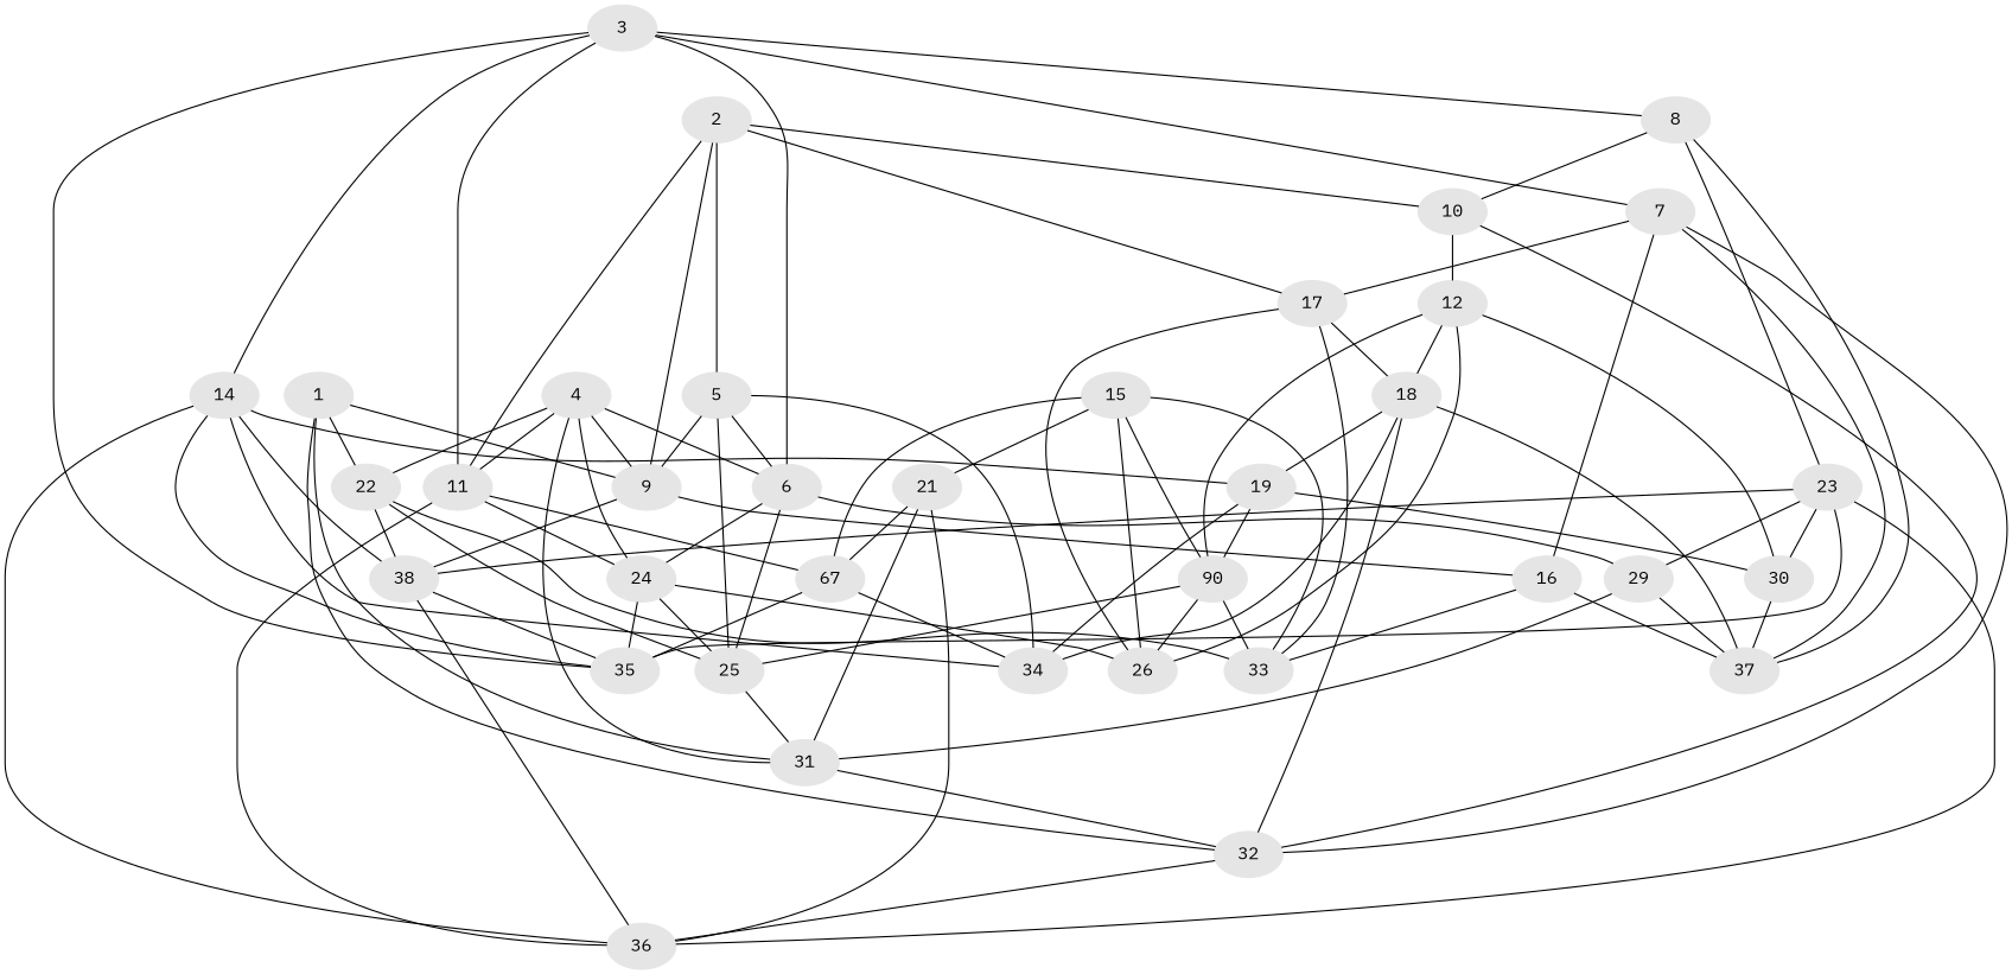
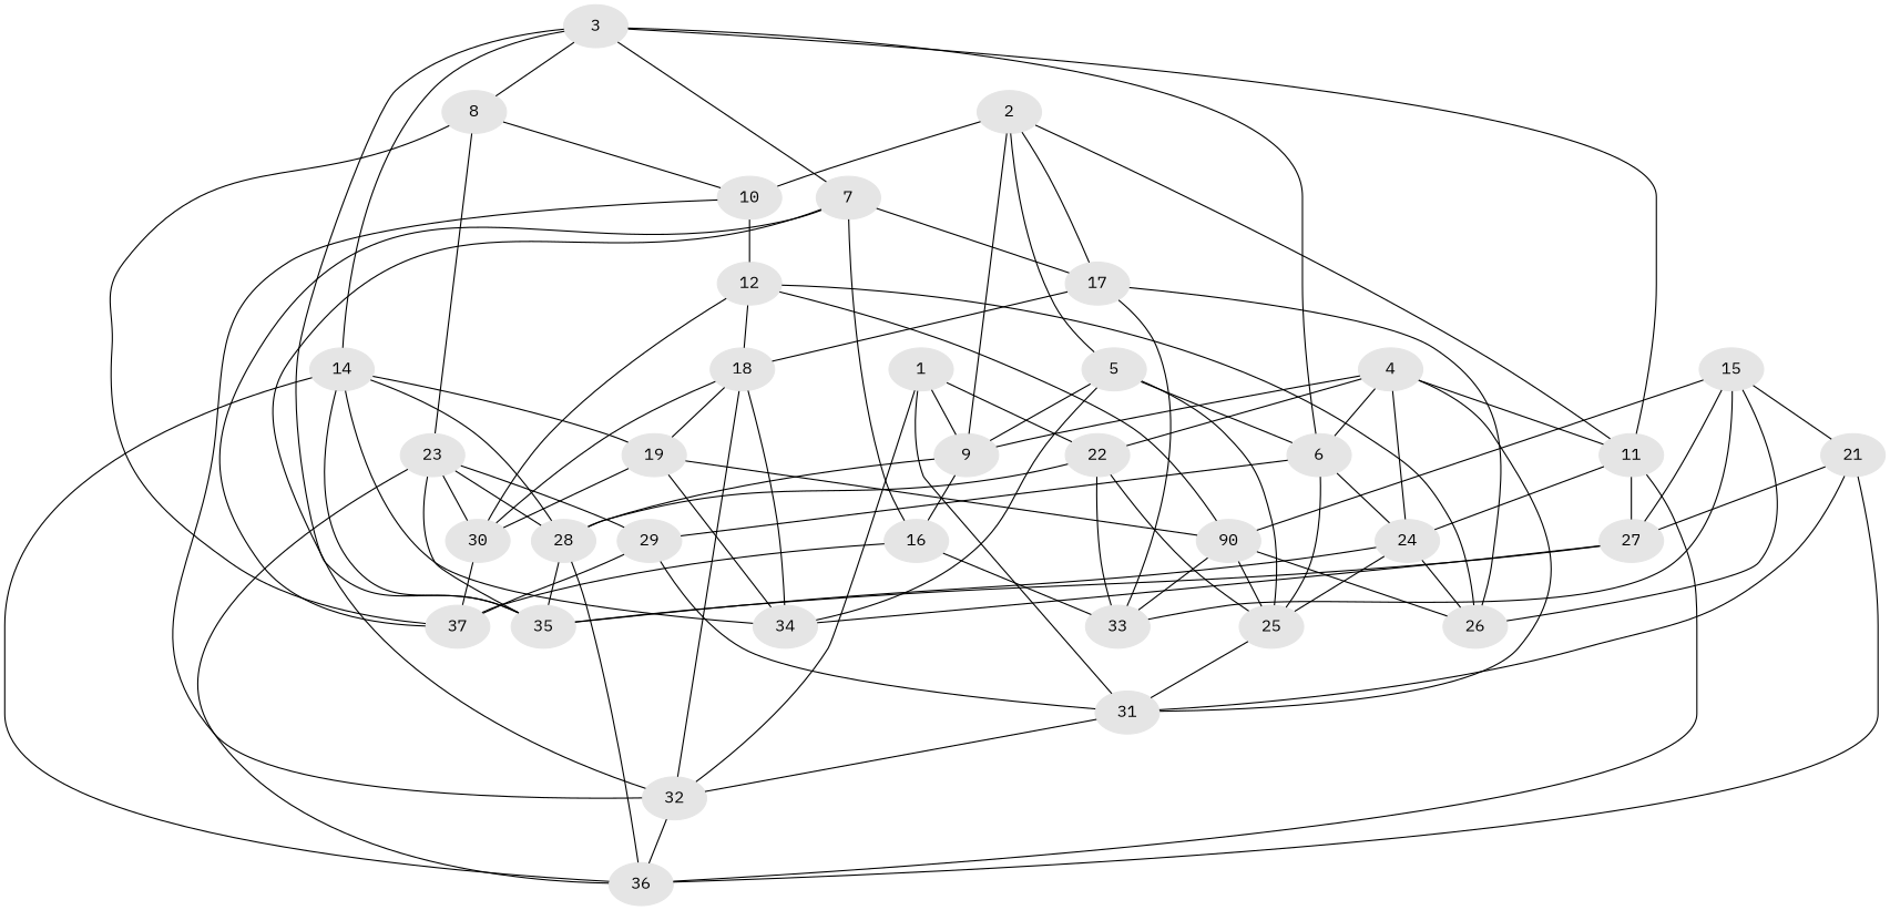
  graph {
    fontname="IBM Plex Mono"
    node [color=gray90 fontname="IBM Plex Mono" style=filled]
    edge [fontname="IBM Plex Mono" weight=1.0]
    1
    9
    22
    31
    32
    16
-   28 [label=38]
+   28
    25
    33
    36
    2
    5
    10
    11
    17
    6
    34
    12
    24
-   27 [label=67]
+   27
    26
    18
    3
    7
    8
    14
    35
    29
    37
    23
    19
    4
    30
    n34 [label=90]
    15
    21
    1 -- 9
    1 -- 22
    1 -- 31
    1 -- 32
    9 -- 16
    9 -- 28
    22 -- 28
    22 -- 25
    22 -- 33 [weight=2.0]
    31 -- 32
    32 -- 36
    16 -- 33
    16 -- 37
    28 -- 36
    28 -- 35
    25 -- 31
    2 -- 9
    2 -- 5
    2 -- 10 [weight=2.0]
    2 -- 11
    2 -- 17
    5 -- 9
    5 -- 25
    5 -- 6
    5 -- 34
    10 -- 32
    10 -- 12 [weight=2.0]
    11 -- 36
    11 -- 24
    11 -- 27
    17 -- 33
    17 -- 26
    17 -- 18
    6 -- 25
    6 -- 24
    6 -- 29
    12 -- 26
    12 -- 18
    12 -- 30
    12 -- n34
    24 -- 25
    24 -- 26
    24 -- 35
    27 -- 34
    27 -- 35
    18 -- 32
    18 -- 34
-   18 -- 37
+   18 -- 30
    18 -- 19
    3 -- 11
    3 -- 6
    3 -- 7
    3 -- 8
    3 -- 14
    3 -- 35
    7 -- 32
    7 -- 16
    7 -- 17 [weight=2.0]
    7 -- 37
    8 -- 10
    8 -- 37
    8 -- 23
    14 -- 28
    14 -- 36
    14 -- 34
    14 -- 35
    14 -- 19
    29 -- 31
    29 -- 37
    23 -- 28
    23 -- 36
    23 -- 35
    23 -- 29
    23 -- 30
    19 -- 34 [weight=2.0]
    19 -- 30
    19 -- n34
    4 -- 9
    4 -- 22
    4 -- 31
    4 -- 11
    4 -- 6
    4 -- 24
    30 -- 37
    n34 -- 25
    n34 -- 33
    n34 -- 26
    15 -- 33
    15 -- 27 [weight=2.0]
    15 -- 26
    15 -- n34
    15 -- 21
    21 -- 31
    21 -- 36
    21 -- 27
  }
